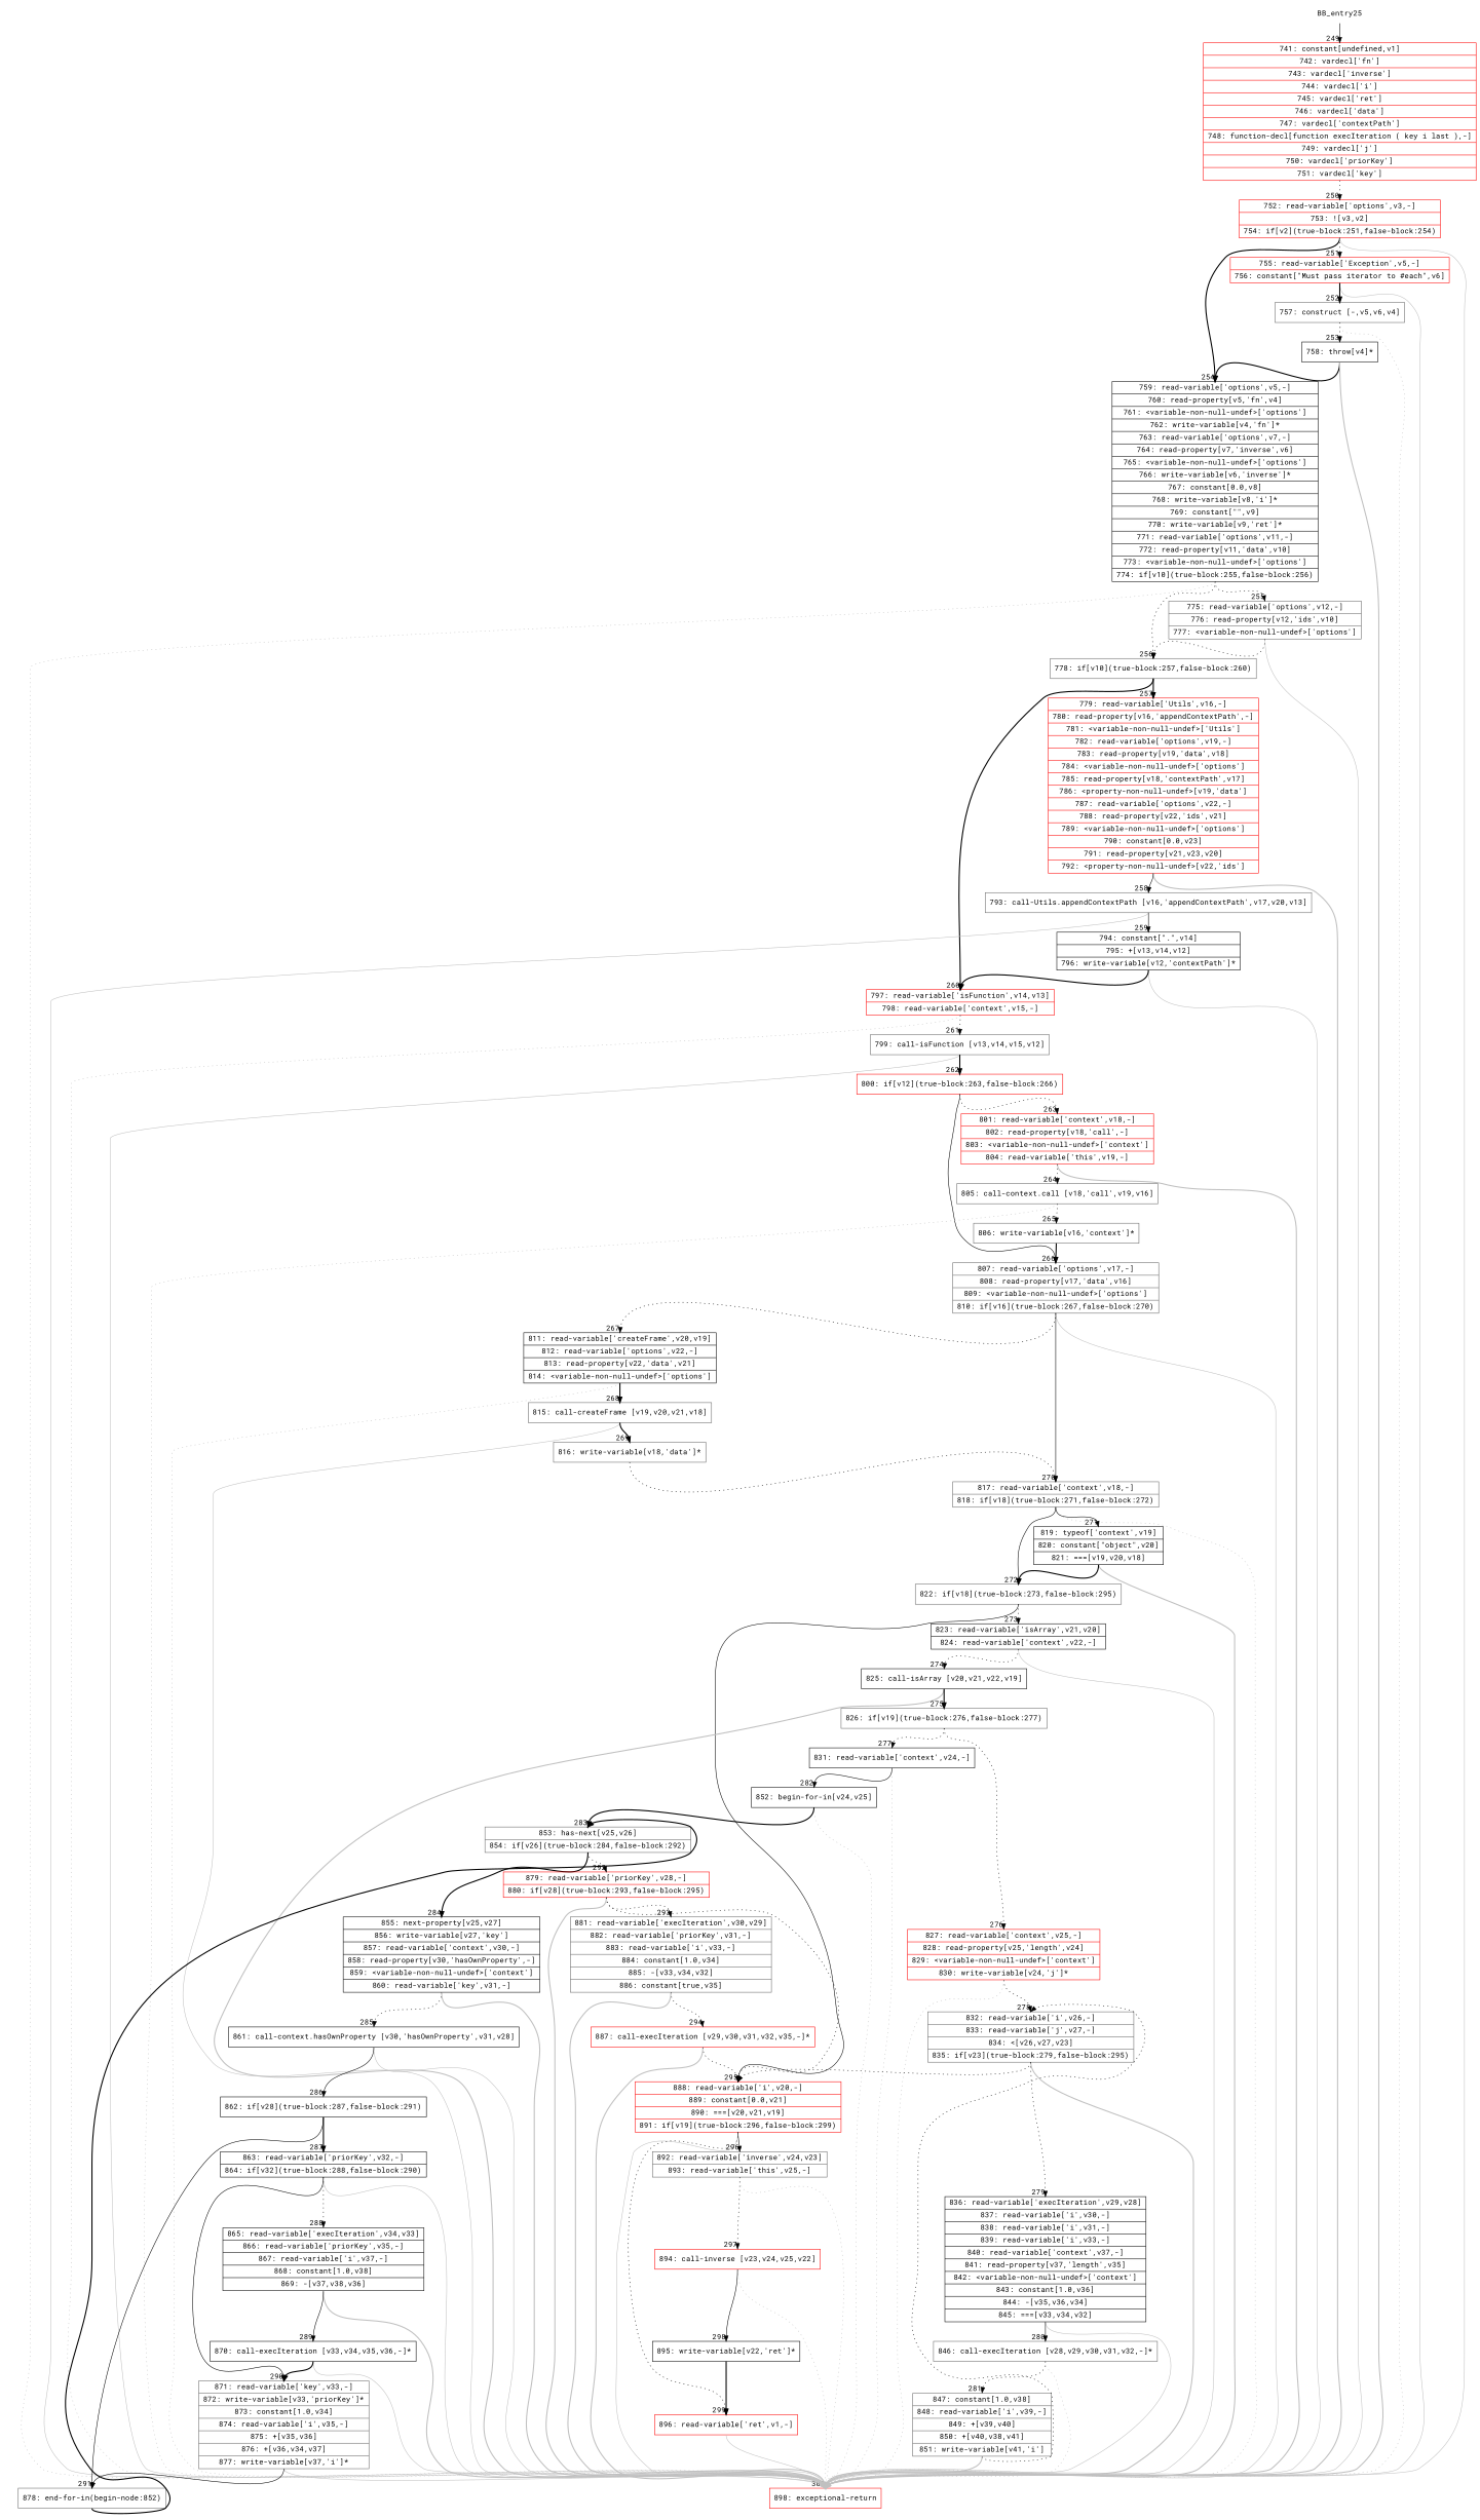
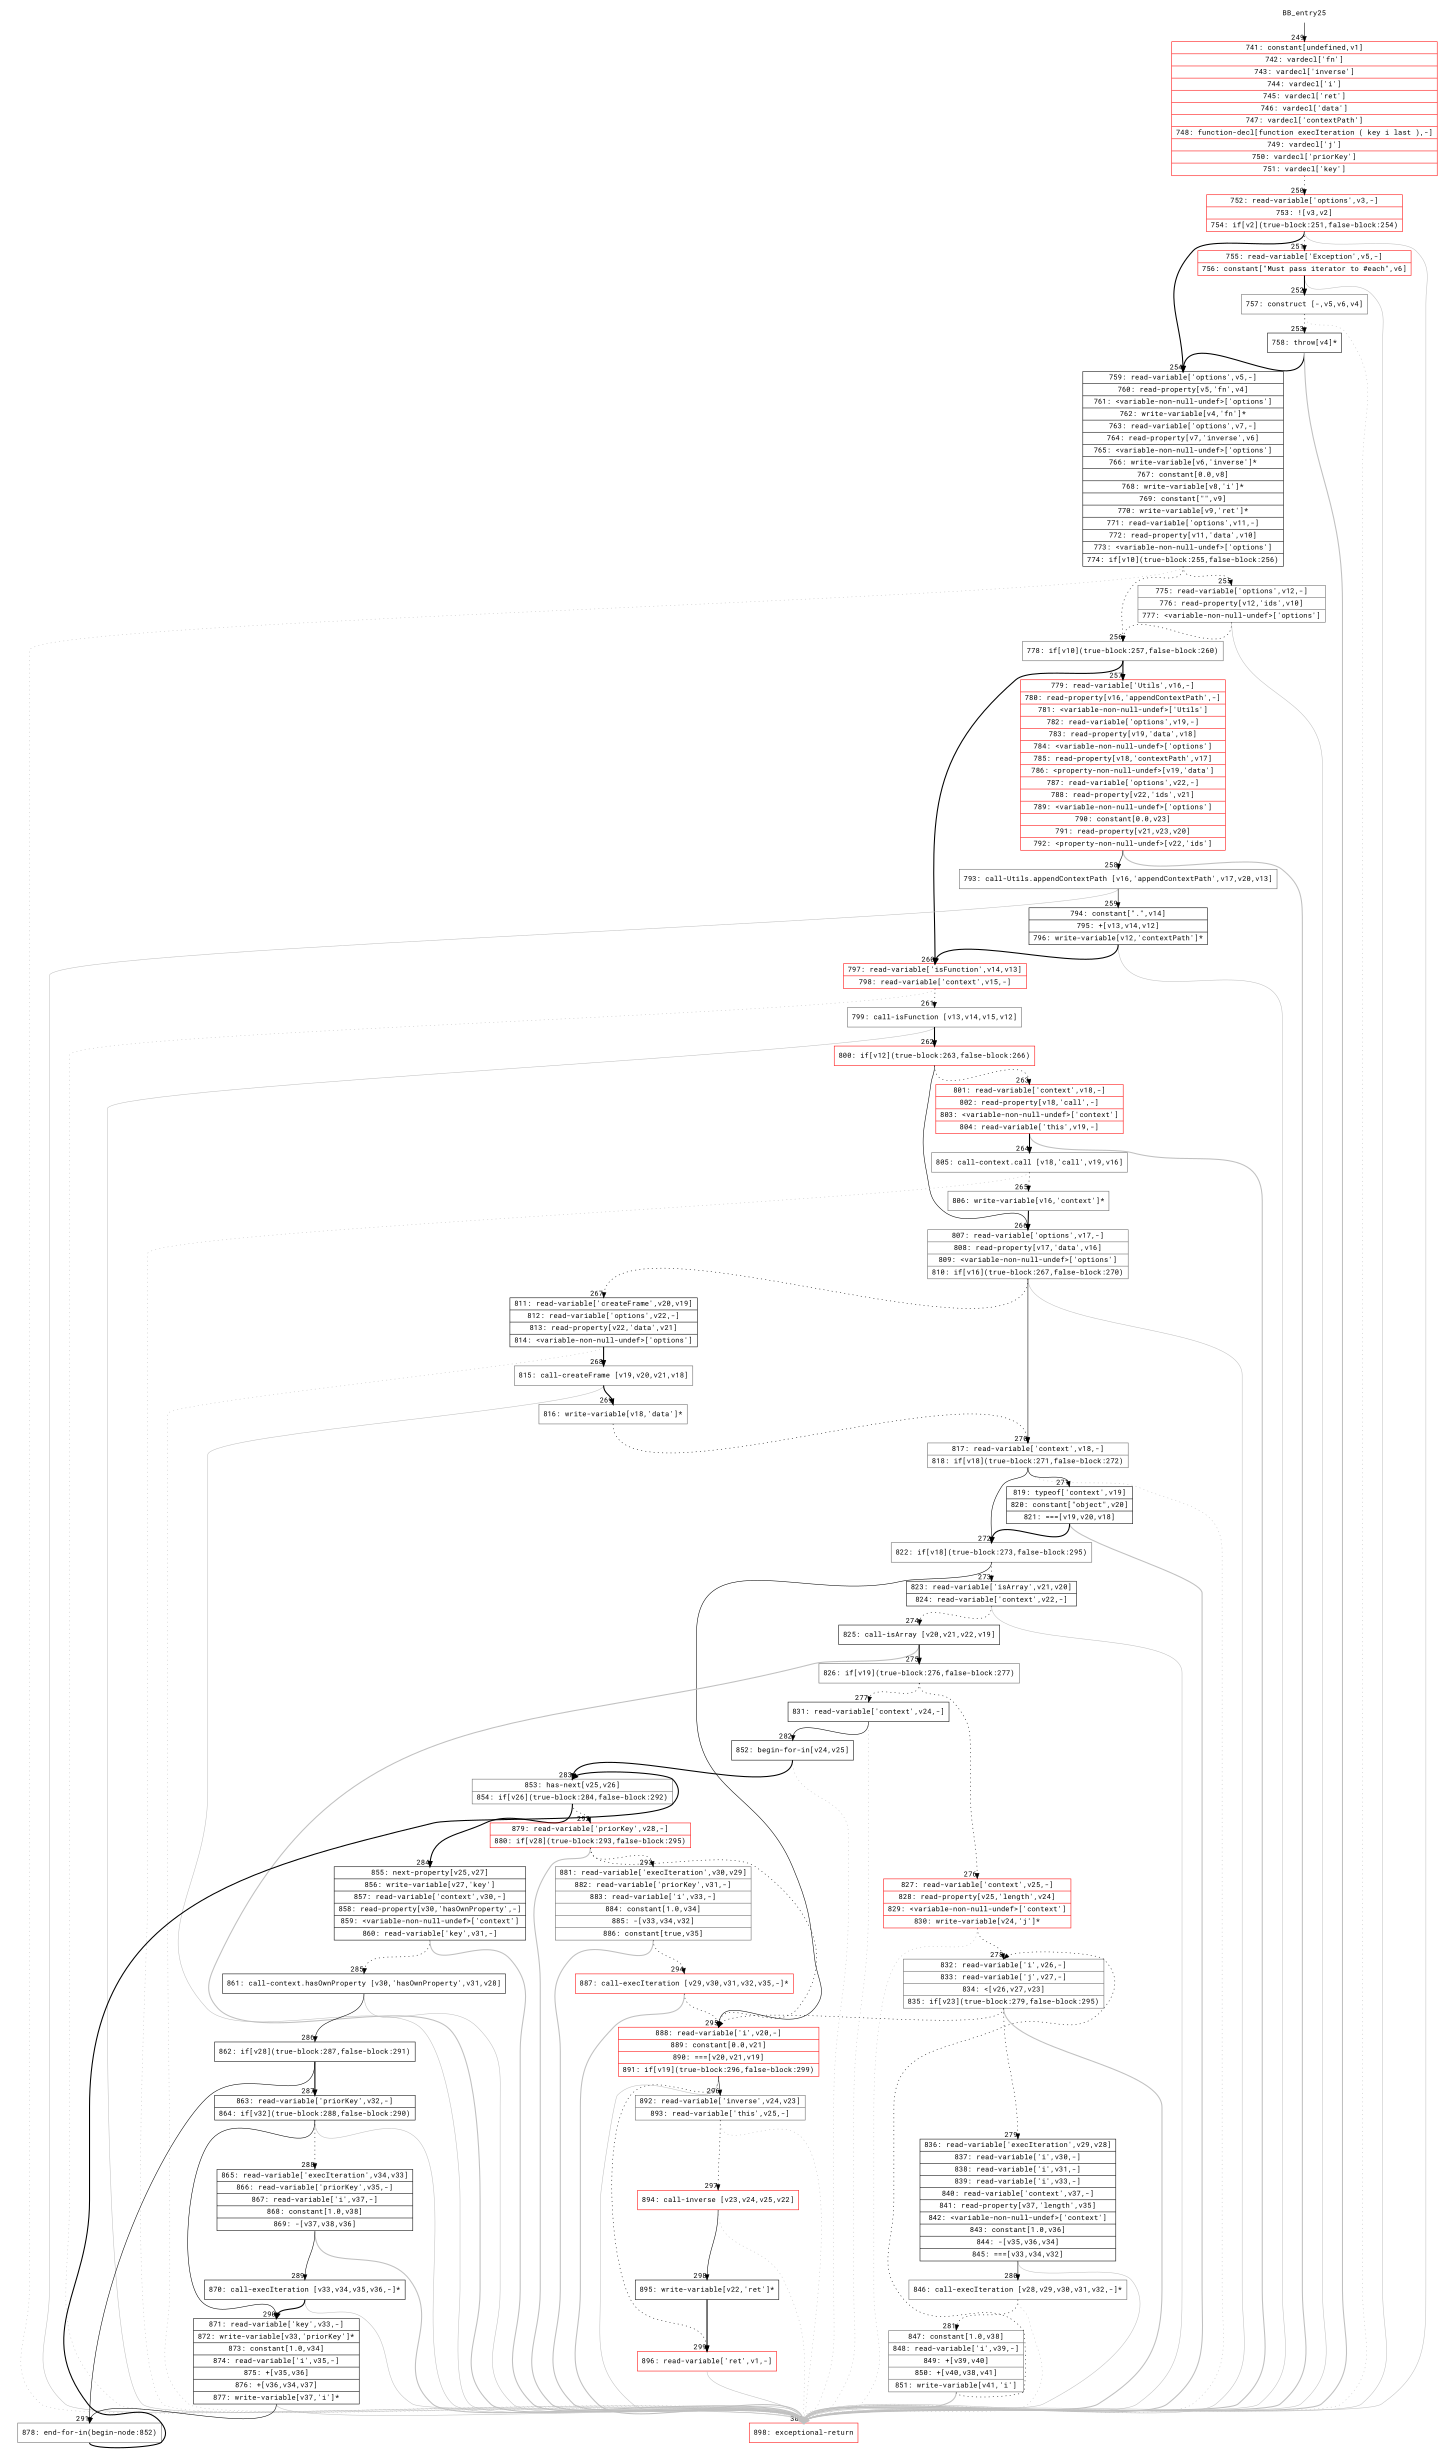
  digraph {
    fontname="Roboto Mono"
    rankdir=TD
    node [color=gray40 fontname="Roboto Mono" shape=record]
    edge [fontname="Roboto Mono" headport=n style=dotted tailport=s]
    BB_entry25 [color=black shape=none]
    n2 [color=red label="{741: constant[undefined,v1]|742: vardecl['fn']|743: vardecl['inverse']|744: vardecl['i']|745: vardecl['ret']|746: vardecl['data']|747: vardecl['contextPath']|748: function-decl[function execIteration ( key i last ),-]|749: vardecl['j']|750: vardecl['priorKey']|751: vardecl['key']}"]
    n3 [color=red label="{752: read-variable['options',v3,-]|753: ![v3,v2]|754: if[v2](true-block:251,false-block:254)}"]
    n4 [color=red label="{755: read-variable['Exception',v5,-]|756: constant[\"Must pass iterator to #each\",v6]}"]
    n5 [color=black label="{759: read-variable['options',v5,-]|760: read-property[v5,'fn',v4]|761: \<variable-non-null-undef\>['options']|762: write-variable[v4,'fn']*|763: read-variable['options',v7,-]|764: read-property[v7,'inverse',v6]|765: \<variable-non-null-undef\>['options']|766: write-variable[v6,'inverse']*|767: constant[0.0,v8]|768: write-variable[v8,'i']*|769: constant[\"\",v9]|770: write-variable[v9,'ret']*|771: read-variable['options',v11,-]|772: read-property[v11,'data',v10]|773: \<variable-non-null-undef\>['options']|774: if[v10](true-block:255,false-block:256)}"]
    n6 [color=red label="{898: exceptional-return}"]
    n7 [label="{757: construct [-,v5,v6,v4]}"]
    n8 [label="{778: if[v10](true-block:257,false-block:260)}"]
    n9 [label="{775: read-variable['options',v12,-]|776: read-property[v12,'ids',v10]|777: \<variable-non-null-undef\>['options']}"]
    n10 [color=black label="{758: throw[v4]*}"]
    n11 [color=red label="{779: read-variable['Utils',v16,-]|780: read-property[v16,'appendContextPath',-]|781: \<variable-non-null-undef\>['Utils']|782: read-variable['options',v19,-]|783: read-property[v19,'data',v18]|784: \<variable-non-null-undef\>['options']|785: read-property[v18,'contextPath',v17]|786: \<property-non-null-undef\>[v19,'data']|787: read-variable['options',v22,-]|788: read-property[v22,'ids',v21]|789: \<variable-non-null-undef\>['options']|790: constant[0.0,v23]|791: read-property[v21,v23,v20]|792: \<property-non-null-undef\>[v22,'ids']}"]
    n12 [color=red label="{797: read-variable['isFunction',v14,v13]|798: read-variable['context',v15,-]}"]
    n13 [label="{793: call-Utils.appendContextPath [v16,'appendContextPath',v17,v20,v13]}"]
    n14 [label="{799: call-isFunction [v13,v14,v15,v12]}"]
    n15 [color=black label="{794: constant[\".\",v14]|795: +[v13,v14,v12]|796: write-variable[v12,'contextPath']*}"]
    n16 [color=red label="{800: if[v12](true-block:263,false-block:266)}"]
    n17 [color=red label="{801: read-variable['context',v18,-]|802: read-property[v18,'call',-]|803: \<variable-non-null-undef\>['context']|804: read-variable['this',v19,-]}"]
    n18 [label="{807: read-variable['options',v17,-]|808: read-property[v17,'data',v16]|809: \<variable-non-null-undef\>['options']|810: if[v16](true-block:267,false-block:270)}"]
    n19 [label="{805: call-context.call [v18,'call',v19,v16]}"]
    n20 [color=black label="{811: read-variable['createFrame',v20,v19]|812: read-variable['options',v22,-]|813: read-property[v22,'data',v21]|814: \<variable-non-null-undef\>['options']}"]
    n21 [label="{817: read-variable['context',v18,-]|818: if[v18](true-block:271,false-block:272)}"]
    n22 [label="{806: write-variable[v16,'context']*}"]
    n23 [label="{815: call-createFrame [v19,v20,v21,v18]}"]
    n24 [label="{822: if[v18](true-block:273,false-block:295)}"]
    n25 [color=black label="{819: typeof['context',v19]|820: constant[\"object\",v20]|821: ===[v19,v20,v18]}"]
    n26 [label="{816: write-variable[v18,'data']*}"]
    n27 [color=black label="{823: read-variable['isArray',v21,v20]|824: read-variable['context',v22,-]}"]
    n28 [color=red label="{888: read-variable['i',v20,-]|889: constant[0.0,v21]|890: ===[v20,v21,v19]|891: if[v19](true-block:296,false-block:299)}"]
    n29 [color=black label="{825: call-isArray [v20,v21,v22,v19]}"]
    n30 [label="{892: read-variable['inverse',v24,v23]|893: read-variable['this',v25,-]}"]
    n31 [color=red label="{896: read-variable['ret',v1,-]}"]
    n32 [label="{826: if[v19](true-block:276,false-block:277)}"]
    n33 [color=red label="{894: call-inverse [v23,v24,v25,v22]}"]
    n34 [color=red label="{827: read-variable['context',v25,-]|828: read-property[v25,'length',v24]|829: \<variable-non-null-undef\>['context']|830: write-variable[v24,'j']*}"]
    n35 [color=black label="{831: read-variable['context',v24,-]}"]
    n36 [label="{832: read-variable['i',v26,-]|833: read-variable['j',v27,-]|834: \<[v26,v27,v23]|835: if[v23](true-block:279,false-block:295)}"]
    n37 [color=black label="{852: begin-for-in[v24,v25]}"]
    n38 [color=black label="{836: read-variable['execIteration',v29,v28]|837: read-variable['i',v30,-]|838: read-variable['i',v31,-]|839: read-variable['i',v33,-]|840: read-variable['context',v37,-]|841: read-property[v37,'length',v35]|842: \<variable-non-null-undef\>['context']|843: constant[1.0,v36]|844: -[v35,v36,v34]|845: ===[v33,v34,v32]}"]
    n39 [label="{853: has-next[v25,v26]|854: if[v26](true-block:284,false-block:292)}"]
    n40 [label="{846: call-execIteration [v28,v29,v30,v31,v32,-]*}"]
    n41 [color=black label="{855: next-property[v25,v27]|856: write-variable[v27,'key']|857: read-variable['context',v30,-]|858: read-property[v30,'hasOwnProperty',-]|859: \<variable-non-null-undef\>['context']|860: read-variable['key',v31,-]}"]
    n42 [color=red label="{879: read-variable['priorKey',v28,-]|880: if[v28](true-block:293,false-block:295)}"]
    n43 [label="{847: constant[1.0,v38]|848: read-variable['i',v39,-]|849: +[v39,v40]|850: +[v40,v38,v41]|851: write-variable[v41,'i']}"]
    n44 [color=black label="{861: call-context.hasOwnProperty [v30,'hasOwnProperty',v31,v28]}"]
    n45 [label="{881: read-variable['execIteration',v30,v29]|882: read-variable['priorKey',v31,-]|883: read-variable['i',v33,-]|884: constant[1.0,v34]|885: -[v33,v34,v32]|886: constant[true,v35]}"]
    n46 [color=black label="{862: if[v28](true-block:287,false-block:291)}"]
    n47 [color=red label="{887: call-execIteration [v29,v30,v31,v32,v35,-]*}"]
    n48 [color=black label="{863: read-variable['priorKey',v32,-]|864: if[v32](true-block:288,false-block:290)}"]
    n49 [label="{878: end-for-in(begin-node:852)}"]
    n50 [color=black label="{865: read-variable['execIteration',v34,v33]|866: read-variable['priorKey',v35,-]|867: read-variable['i',v37,-]|868: constant[1.0,v38]|869: -[v37,v38,v36]}"]
-   n51 [label="{871: read-variable['key',v33,-]|872: write-variable[v33,'priorKey']*|873: constant[1.0,v34]|874: read-variable['i',v35,-]|875: +[v35,v36]|876: +[v36,v34,v37]|877: write-variable[v37,'i']*}"]
+   n51 [color=black label="{871: read-variable['key',v33,-]|872: write-variable[v33,'priorKey']*|873: constant[1.0,v34]|874: read-variable['i',v35,-]|875: +[v35,v36]|876: +[v36,v34,v37]|877: write-variable[v37,'i']*}"]
    n52 [color=black label="{870: call-execIteration [v33,v34,v35,v36,-]*}"]
    n53 [color=black label="{895: write-variable[v22,'ret']*}"]
    BB_entry25 -> n2 [headlabel="    249" style=solid]
    n2 -> n3 [headlabel="      250"]
    n3 -> n4 [headlabel="      251"]
    n3 -> n5 [headlabel="      254" style=bold]
    n3 -> n6 [color=gray headlabel="      301" style=solid]
    n4 -> n6 [color=gray style=solid]
    n4 -> n7 [headlabel="      252" style=bold]
    n5 -> n6 [color=gray]
    n5 -> n8 [headlabel="      256"]
    n5 -> n9 [headlabel="      255"]
    n7 -> n6 [color=gray]
    n7 -> n10 [headlabel="      253"]
    n8 -> n11 [headlabel="      257" style=bold]
    n8 -> n12 [headlabel="      260" style=bold]
    n9 -> n6 [color=gray style=solid]
    n9 -> n8
    n10 -> n5 [style=bold]
    n10 -> n6 [color=gray style=bold]
    n11 -> n6 [color=gray style=bold]
    n11 -> n13 [headlabel="      258" style=solid]
    n12 -> n6 [color=gray]
    n12 -> n14 [headlabel="      261"]
    n13 -> n6 [color=gray style=solid]
    n13 -> n15 [headlabel="      259" style=solid]
    n14 -> n6 [color=gray style=solid]
    n14 -> n16 [headlabel="      262" style=bold]
    n15 -> n6 [color=gray style=solid]
    n15 -> n12 [style=bold]
    n16 -> n17 [headlabel="      263"]
    n16 -> n18 [headlabel="      266" style=solid]
    n17 -> n6 [color=gray style=bold]
-   n17 -> n19 [headlabel="      264"]
+   n17 -> n19 [headlabel="      264" style=bold]
    n18 -> n6 [color=gray style=solid]
    n18 -> n20 [headlabel="      267"]
    n18 -> n21 [headlabel="      270" style=solid]
    n19 -> n6 [color=gray]
    n19 -> n22 [headlabel="      265"]
    n20 -> n6 [color=gray]
    n20 -> n23 [headlabel="      268" style=bold]
    n21 -> n6 [color=gray]
    n21 -> n24 [headlabel="      272" style=solid]
    n21 -> n25 [headlabel="      271" style=solid]
    n22 -> n18 [style=bold]
    n23 -> n6 [color=gray style=solid]
    n23 -> n26 [headlabel="      269" style=bold]
    n24 -> n27 [headlabel="      273"]
    n24 -> n28 [headlabel="      295" style=solid]
    n25 -> n6 [color=gray style=bold]
    n25 -> n24 [style=bold]
    n26 -> n21
    n27 -> n6 [color=gray style=solid]
    n27 -> n29 [headlabel="      274"]
    n28 -> n6 [color=gray style=solid]
    n28 -> n30 [headlabel="      296" style=solid]
    n28 -> n31 [headlabel="      299"]
    n29 -> n6 [color=gray style=bold]
    n29 -> n32 [headlabel="      275" style=bold]
    n30 -> n6 [color=gray]
    n30 -> n33 [headlabel="      297"]
    n31 -> n6 [color=gray style=solid]
    n32 -> n34 [headlabel="      276"]
    n32 -> n35 [headlabel="      277"]
    n33 -> n6 [color=gray]
    n33 -> n53 [headlabel="      298" style=solid]
    n34 -> n6 [color=gray]
    n34 -> n36 [headlabel="      278"]
    n35 -> n6 [color=gray]
    n35 -> n37 [headlabel="      282" style=solid]
    n36 -> n6 [color=gray style=bold]
    n36 -> n28
    n36 -> n38 [headlabel="      279"]
    n37 -> n6 [color=gray]
    n37 -> n39 [headlabel="      283" style=bold]
    n38 -> n6 [color=gray style=solid]
    n38 -> n40 [headlabel="      280" style=solid]
    n39 -> n41 [headlabel="      284" style=bold]
    n39 -> n42 [headlabel="      292"]
    n40 -> n6 [color=gray]
    n40 -> n43 [headlabel="      281"]
    n41 -> n6 [color=gray style=bold]
    n41 -> n44 [headlabel="      285"]
    n42 -> n6 [color=gray style=bold]
    n42 -> n28
    n42 -> n45 [headlabel="      293"]
    n43 -> n6 [color=gray style=bold]
    n43 -> n36
    n44 -> n6 [color=gray style=solid]
    n44 -> n46 [headlabel="      286" style=solid]
    n45 -> n6 [color=gray style=bold]
    n45 -> n47 [headlabel="      294"]
    n46 -> n48 [headlabel="      287" style=bold]
    n46 -> n49 [headlabel="      291" style=solid]
    n47 -> n6 [color=gray style=bold]
    n47 -> n28
    n48 -> n6 [color=gray style=solid]
    n48 -> n50 [headlabel="      288"]
    n48 -> n51 [headlabel="      290" style=solid]
    n49 -> n39 [style=bold]
    n50 -> n6 [color=gray style=bold]
    n50 -> n52 [headlabel="      289" style=solid]
    n51 -> n6 [color=gray style=solid]
    n51 -> n49 [style=solid]
    n52 -> n6 [color=gray style=solid]
    n52 -> n51 [style=bold]
    n53 -> n31 [style=bold]
  }
